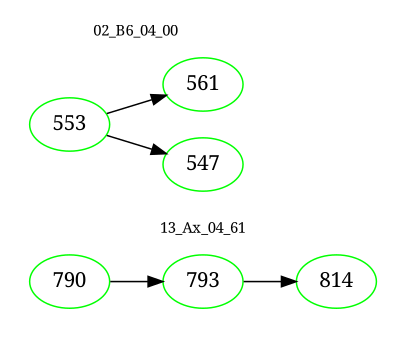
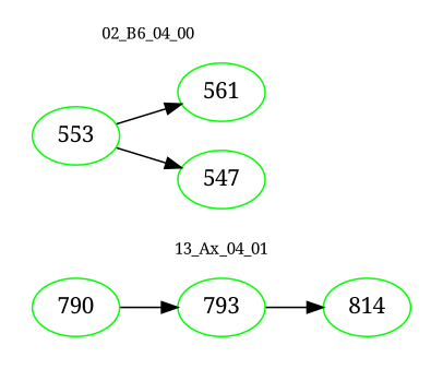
  digraph {
    fontname="Noto Serif"
    rankdir=LR
    node [color=green fontname="Noto Serif"]
    edge [color=black fontname="Noto Serif"]
    n1 [label=790]
    n2 [label=814]
    n3 [label=793]
    n4 [label=553]
    n5 [label=547]
    n6 [label=561]
    subgraph cluster_1 {
      color=white
      fontsize=10
-     label="13_Ax_04_61"
+     label="13_Ax_04_01"
      n1
      n2
      n3
    }
    subgraph cluster_2 {
      color=white
      fontsize=10
      label="02_B6_04_00"
      n4
      n5
      n6
    }
    n1 -> n3
    n3 -> n2
    n4 -> n5
    n4 -> n6
  }
